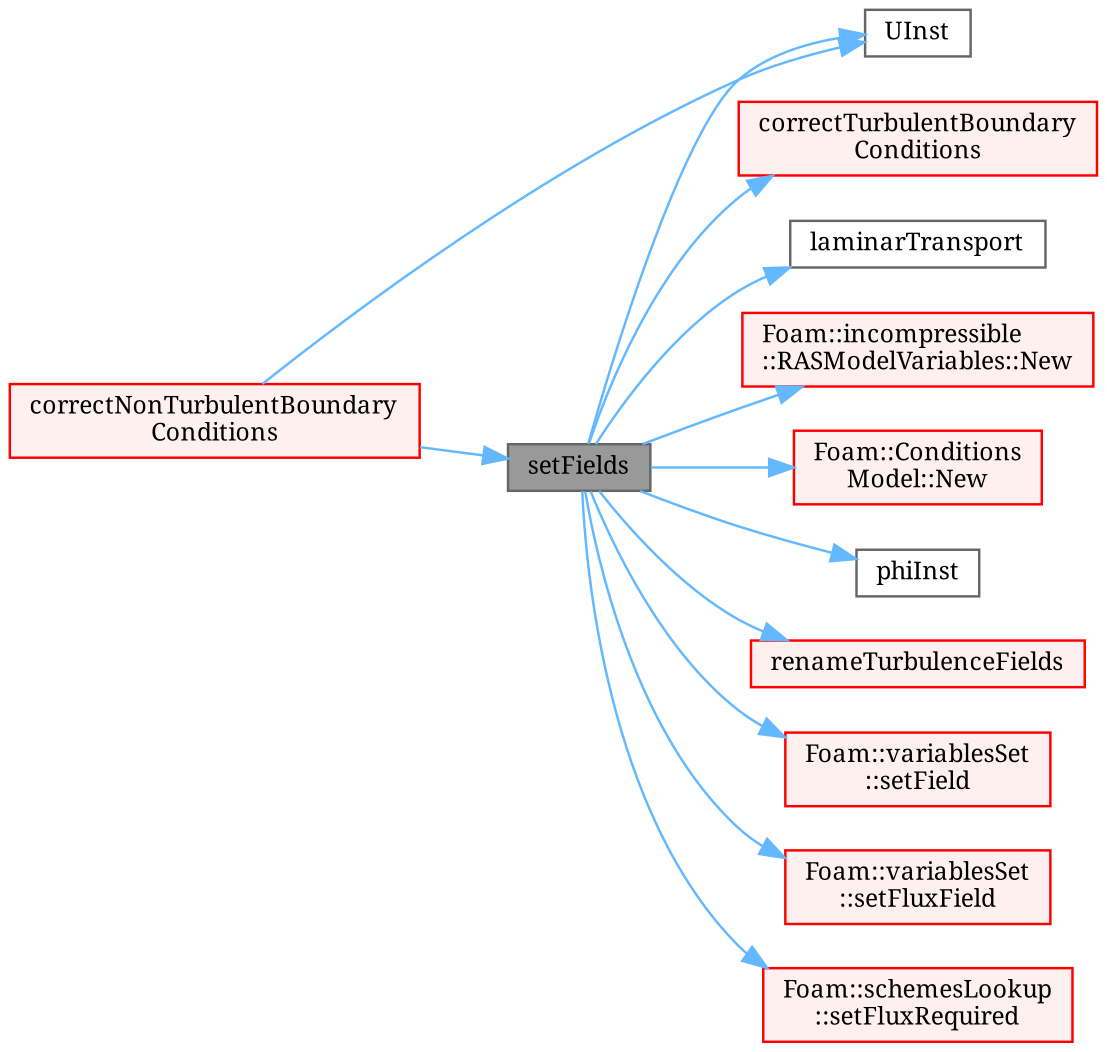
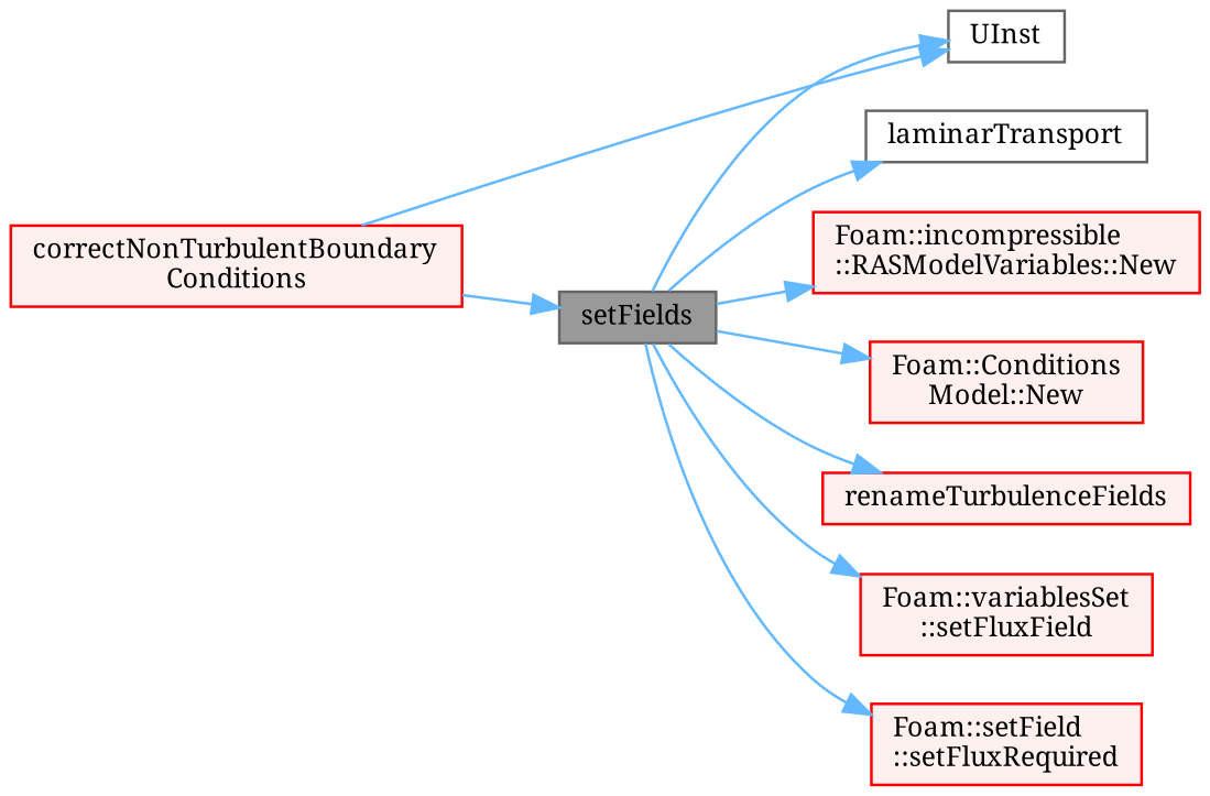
  digraph {
    fontname="Noto Serif"
    rankdir=LR
    node [color=red fillcolor="#FFF0F0" fontname="Noto Serif" fontsize=10 shape=box style=filled]
    edge [color=steelblue1 fontname="Noto Serif" fontsize=10 labelfontname=Helvetica labelfontsize=10 style=solid]
    n1 [color=gray40 fillcolor=grey60 fontcolor=black height=0.2 label=setFields width=0.4]
    n2 [color=grey40 fillcolor=white height=0.2 label=UInst width=0.4]
-   n3 [height=0.2 label="correctTurbulentBoundary\lConditions" width=0.4]
    n4 [color=grey40 fillcolor=white height=0.2 label=laminarTransport width=0.4]
    n5 [height=0.2 label="Foam::incompressible\l::RASModelVariables::New" width=0.4]
    n6 [height=0.2 label="Foam::Conditions\lModel::New" width=0.4]
-   n7 [color=grey40 fillcolor=white height=0.2 label=phiInst width=0.4]
    n8 [height=0.2 label=renameTurbulenceFields width=0.4]
-   n9 [height=0.2 label="Foam::variablesSet\l::setField" width=0.4]
    n10 [height=0.2 label="Foam::variablesSet\l::setFluxField" width=0.4]
-   n11 [height=0.2 label="Foam::schemesLookup\l::setFluxRequired" width=0.4]
+   n11 [height=0.2 label="Foam::setField\l::setFluxRequired" width=0.4]
    n12 [height=0.2 label="correctNonTurbulentBoundary\lConditions" width=0.4]
    n1 -> n2
-   n1 -> n3
    n1 -> n4
    n1 -> n5
    n1 -> n6
-   n1 -> n7
    n1 -> n8
-   n1 -> n9
    n1 -> n10
    n1 -> n11
    n12 -> n1
    n12 -> n2
  }
